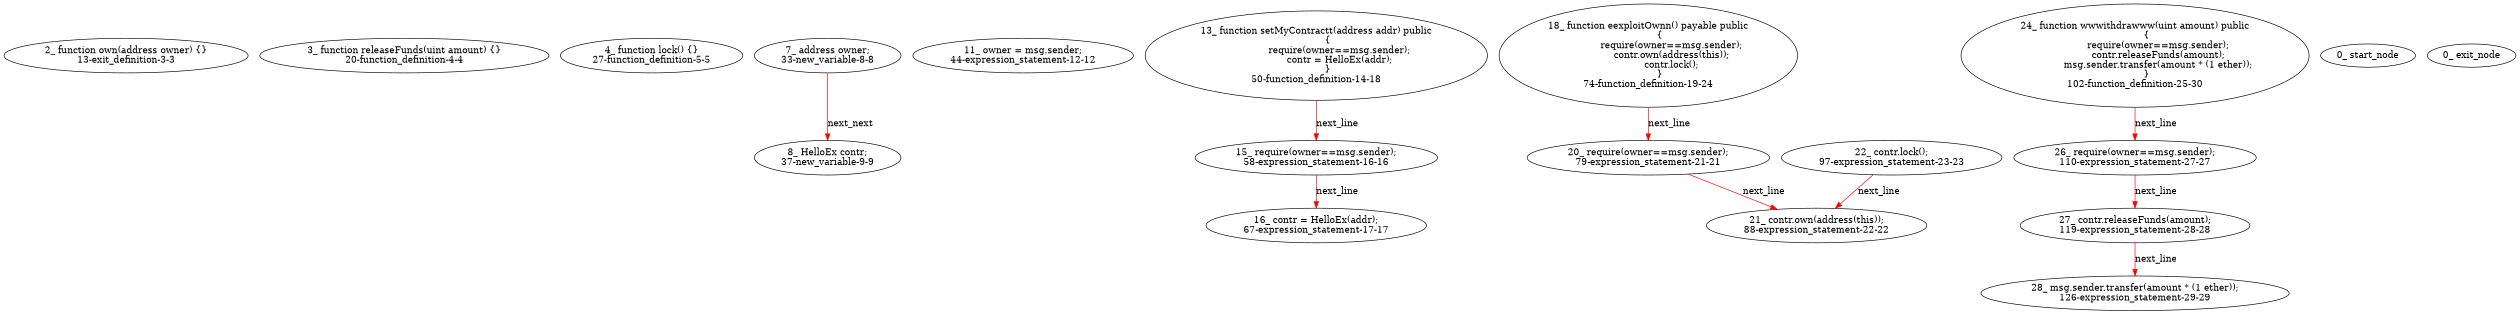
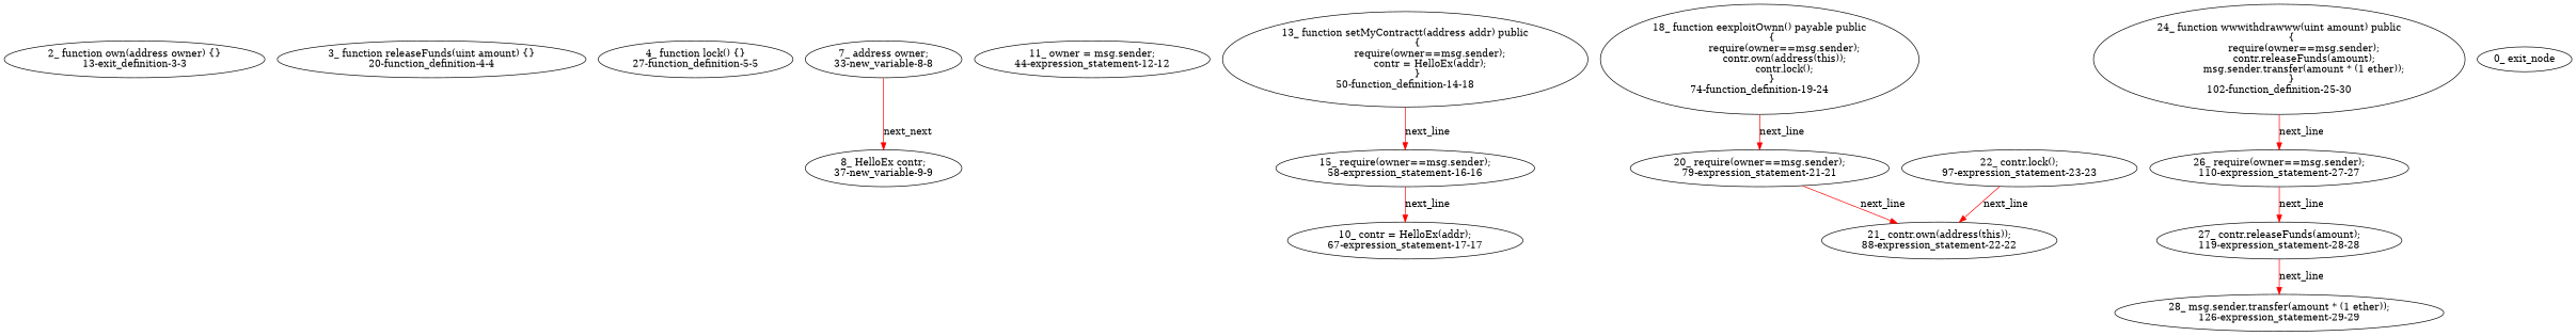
  digraph {
    node [type_label=expression_statement]
    edge [color=red controlflow_type=next_line edge_type=CFG_edge]
    n1 [label="2_ function own(address owner) {}\n13-exit_definition-3-3" method="own(address owner)" type_label=function_definition]
    n2 [label="3_ function releaseFunds(uint amount) {}\n20-function_definition-4-4" method="releaseFunds(uint amount)" type_label=function_definition]
    n3 [label="4_ function lock() {}\n27-function_definition-5-5" method="lock()" type_label=function_definition]
    n4 [label="7_ address owner;\n33-new_variable-8-8" type_label=new_variable]
    n5 [label="8_ HelloEx contr;\n37-new_variable-9-9" type_label=new_variable]
    n6 [label="11_ owner = msg.sender;\n44-expression_statement-12-12"]
    n7 [label="13_ function setMyContractt(address addr) public\n	{\n		require(owner==msg.sender);\n		contr = HelloEx(addr);\n	}\n50-function_definition-14-18" method="setMyContractt(address addr)" type_label=function_definition]
    n8 [label="15_ require(owner==msg.sender);\n58-expression_statement-16-16" method="setMyContractt(address addr)"]
-   n9 [label="16_ contr = HelloEx(addr);\n67-expression_statement-17-17" method="setMyContractt(address addr)"]
+   n9 [label="10_ contr = HelloEx(addr);\n67-expression_statement-17-17" method="setMyContractt(address addr)"]
    n10 [label="18_ function eexploitOwnn() payable public\n	{\n		require(owner==msg.sender);\n		contr.own(address(this));\n		contr.lock();\n	}\n74-function_definition-19-24" method="eexploitOwnn()" type_label=function_definition]
    n11 [label="20_ require(owner==msg.sender);\n79-expression_statement-21-21" method="eexploitOwnn()"]
    n12 [label="21_ contr.own(address(this));\n88-expression_statement-22-22" method="eexploitOwnn()"]
    n13 [label="22_ contr.lock();\n97-expression_statement-23-23" method="eexploitOwnn()"]
    n14 [label="24_ function wwwithdrawww(uint amount) public\n	{\n		require(owner==msg.sender);\n		contr.releaseFunds(amount);\n		msg.sender.transfer(amount * (1 ether));\n	}\n102-function_definition-25-30" method="wwwithdrawww(uint amount)" type_label=function_definition]
    n15 [label="26_ require(owner==msg.sender);\n110-expression_statement-27-27" method="wwwithdrawww(uint amount)"]
    n16 [label="27_ contr.releaseFunds(amount);\n119-expression_statement-28-28" method="wwwithdrawww(uint amount)"]
    n17 [label="28_ msg.sender.transfer(amount * (1 ether));\n126-expression_statement-29-29" method="wwwithdrawww(uint amount)"]
-   n18 [label="0_ start_node" type_label=start]
    n19 [label="0_ exit_node" type_label=exit]
    n4 -> n5 [label=next_next]
    n7 -> n8 [label=next_line]
    n8 -> n9 [label=next_line]
    n10 -> n11 [label=next_line]
    n11 -> n12 [label=next_line]
    n13 -> n12 [label=next_line]
    n14 -> n15 [label=next_line]
    n15 -> n16 [label=next_line]
    n16 -> n17 [label=next_line]
  }
